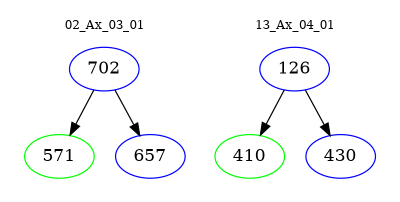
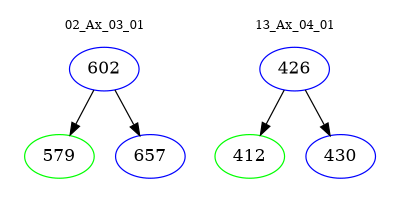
  digraph {
    node [color=blue]
    edge [color=black]
-   n1 [label=702]
-   n2 [color=green label=571]
+   n1 [label=602]
+   n2 [color=green label=579]
    n3 [label=657]
-   n4 [label=126]
-   n5 [color=green label=410]
+   n4 [label=426]
+   n5 [color=green label=412]
    n6 [label=430]
    subgraph cluster_1 {
      color=white
      fontsize=10
      label="02_Ax_03_01"
      n1
      n2
      n3
    }
    subgraph cluster_2 {
      color=white
      fontsize=10
      label="13_Ax_04_01"
      n4
      n5
      n6
    }
    n1 -> n2
    n1 -> n3
    n4 -> n5
    n4 -> n6
  }
